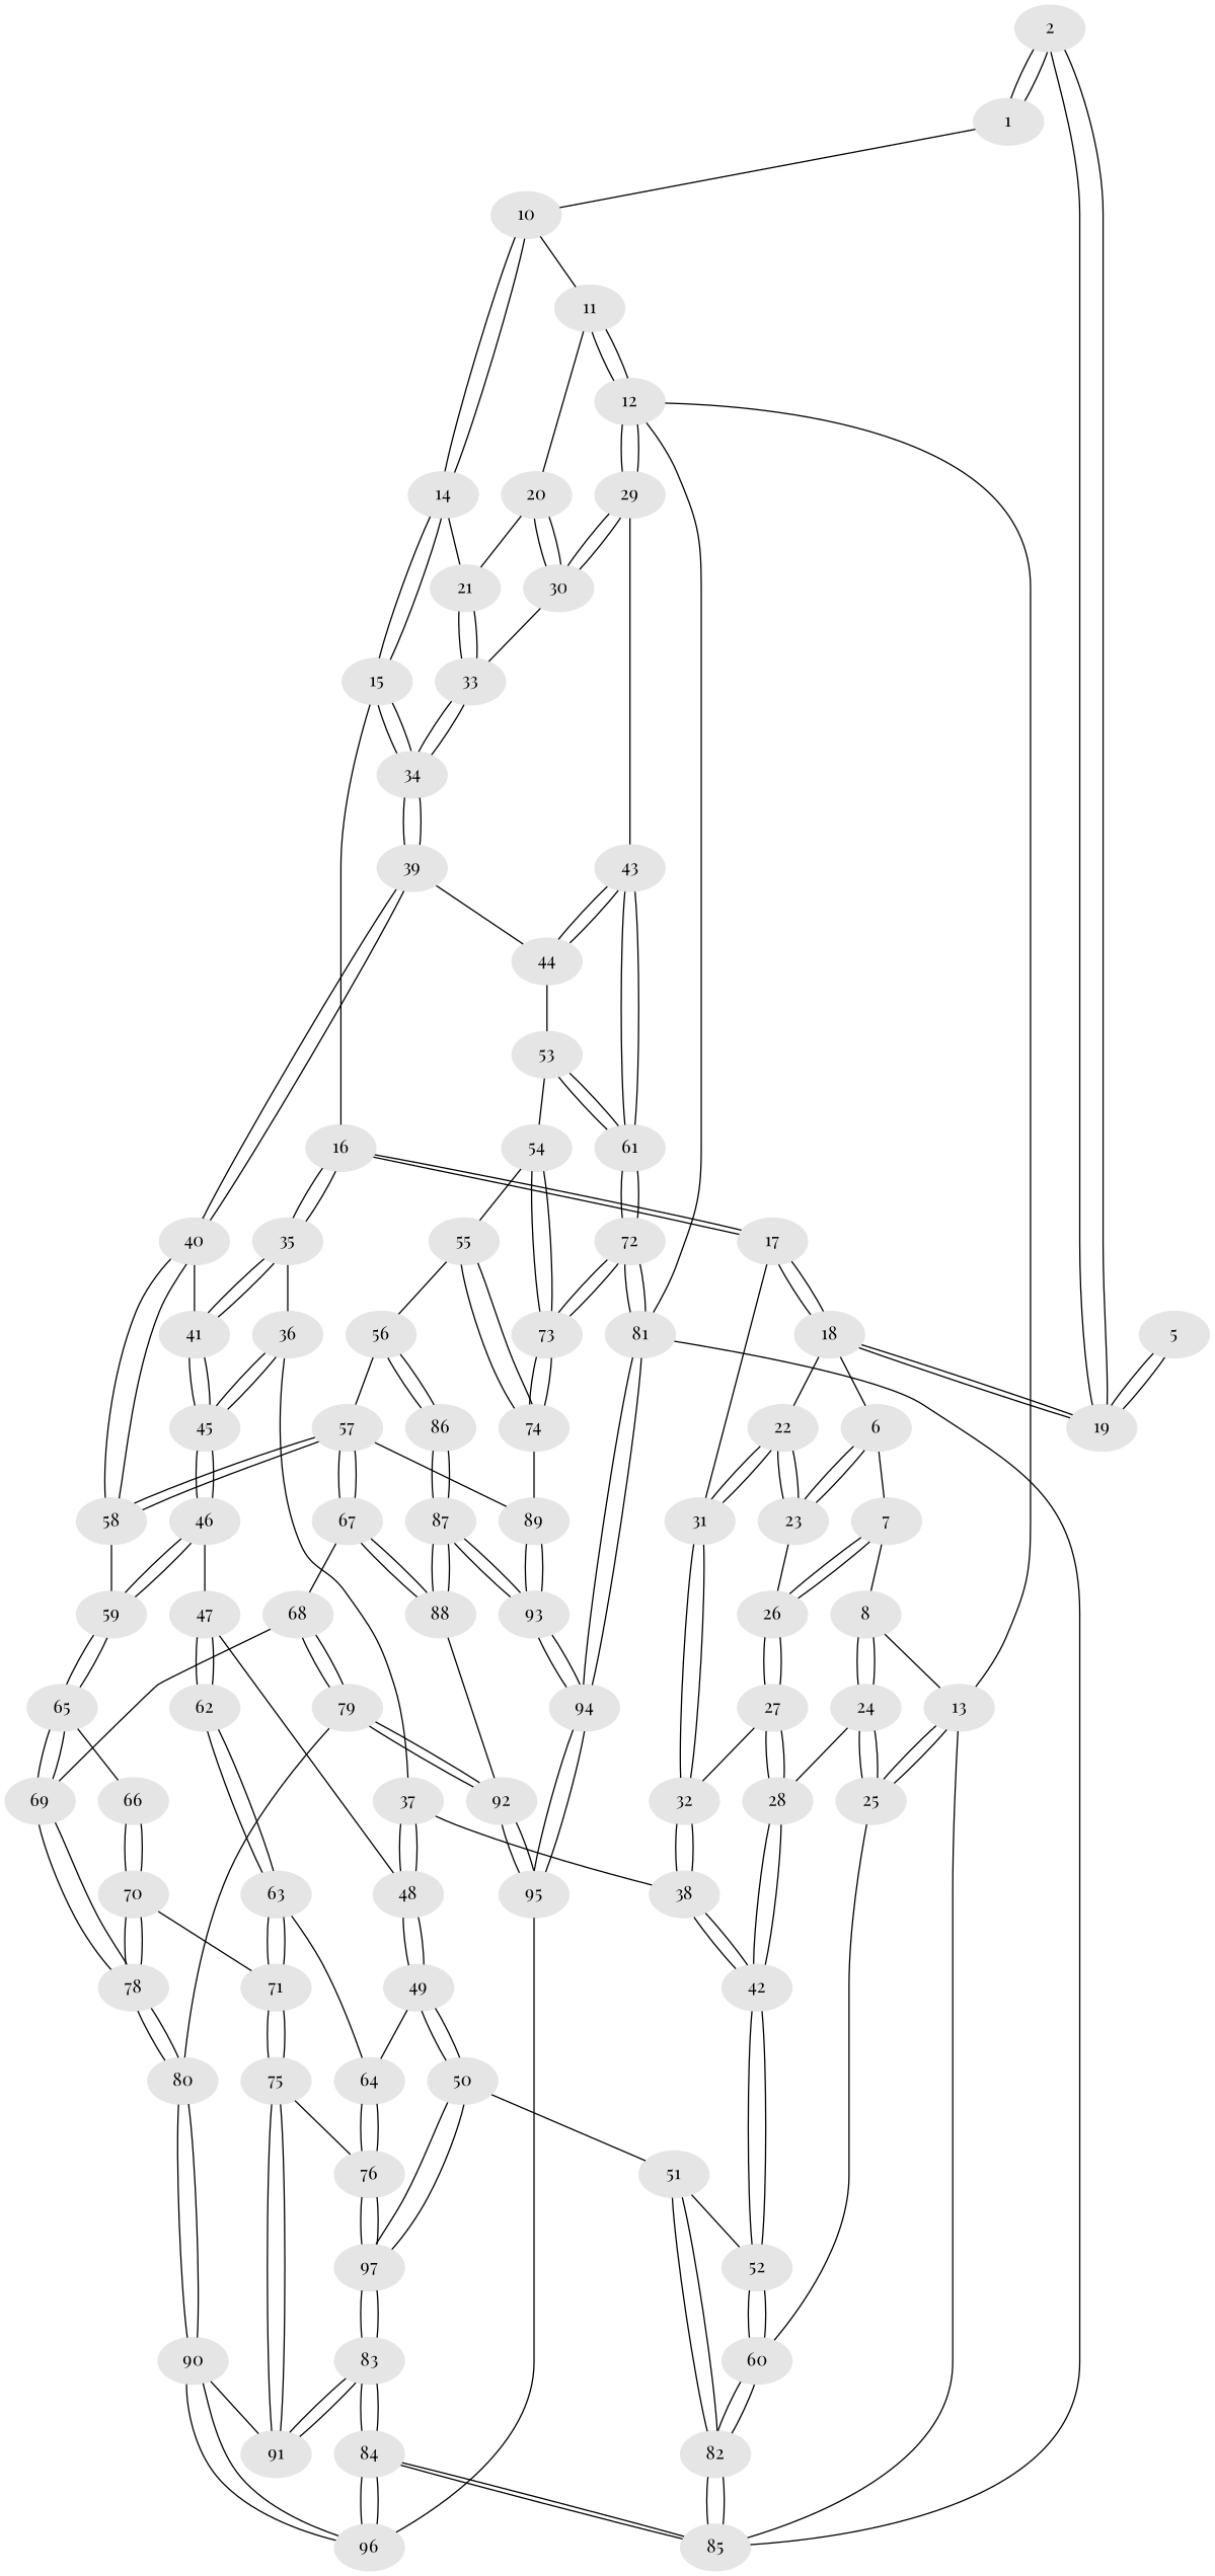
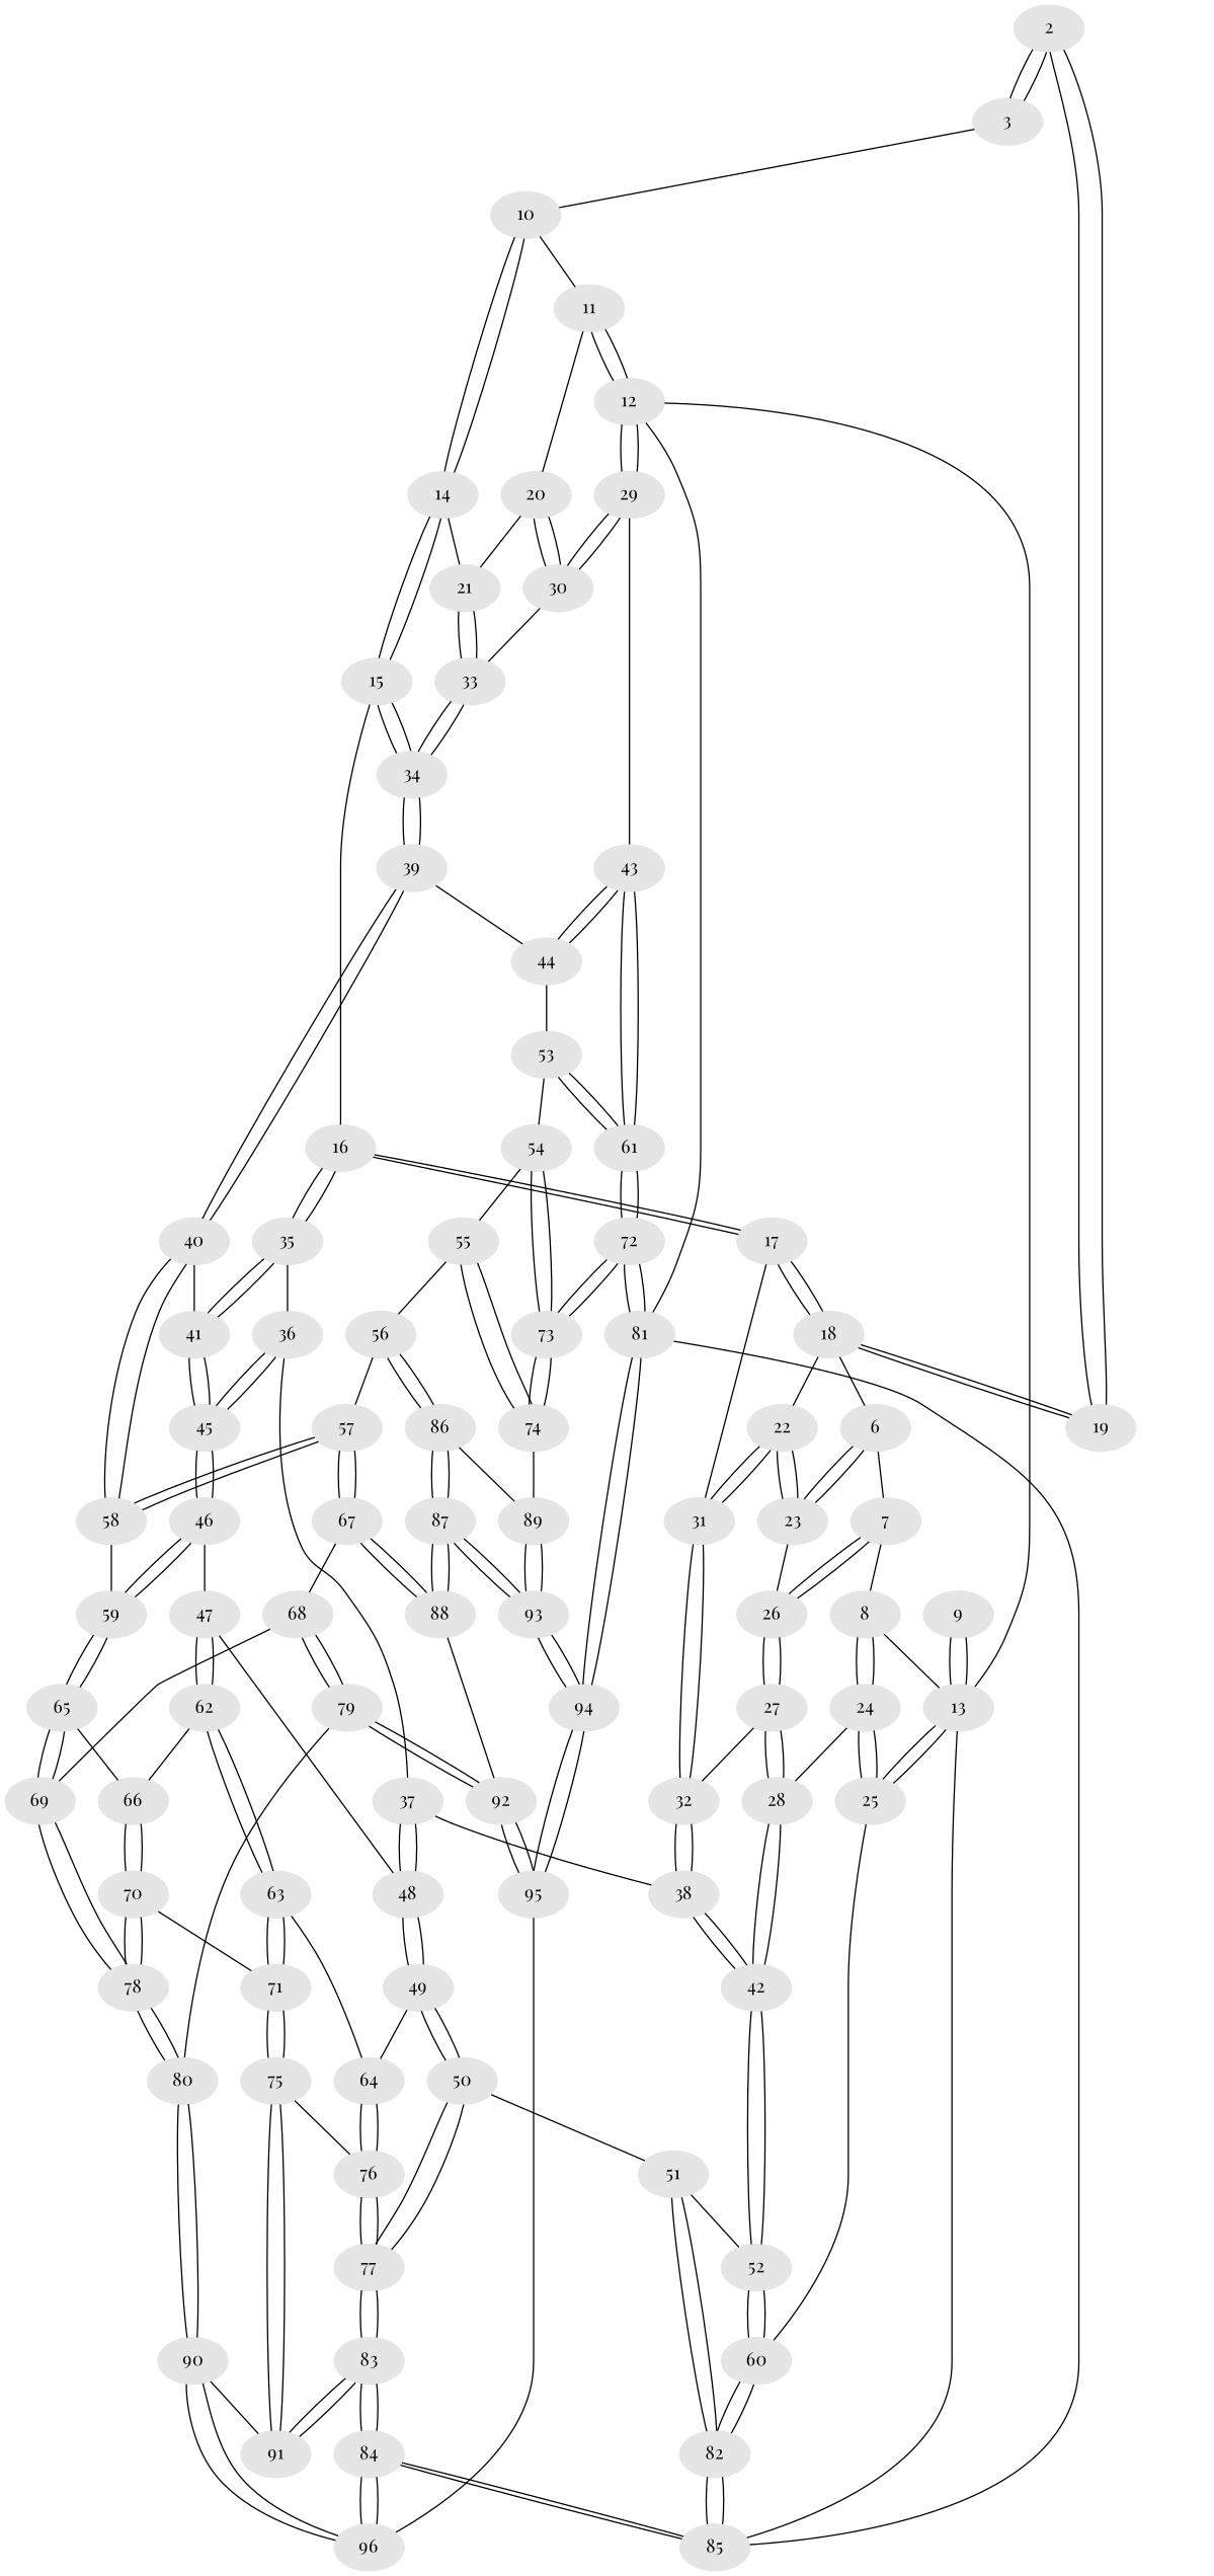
  graph {
    fontname="Playfair Display"
    node [color=gray90 fontname="Playfair Display" style=filled]
    edge [fontname="Playfair Display"]
    2
-   3 [label=1]
+   3
    19
-   5
    10
    11
    14
+   9
    13
    6
    7
    23
    8
    26
    24
    27
    25
    28
    85
    12
    20
    15
    21
    29
    81
    30
    43
    94
    60
    16
    34
    33
    17
    35
    39
    18
    31
    36
    41
    22
    32
    42
    82
    38
    52
    44
    61
    40
    37
    45
    48
    46
    49
    58
    53
    59
    72
    54
    47
    62
    65
    63
    66
    50
    64
    51
-   77 [label=97]
+   77
    76
    83
    55
    73
    56
    74
    57
    86
    89
    67
    87
    68
    88
    69
    71
    70
    75
    78
    79
    92
    80
    91
    93
    84
    90
    95
    96
    2 -- 3
    2 -- 3
    2 -- 19
    2 -- 19
    3 -- 10
-   5 -- 19
-   5 -- 19
    10 -- 11
    10 -- 14
    10 -- 14
    11 -- 12
    11 -- 12
    11 -- 20
    14 -- 15
    14 -- 15
    14 -- 21
+   9 -- 13
+   9 -- 13
    13 -- 25
    13 -- 25
    13 -- 85
    6 -- 7
    6 -- 23
    6 -- 23
    7 -- 8
    7 -- 26
    7 -- 26
    23 -- 26
    8 -- 13
    8 -- 24
    8 -- 24
    26 -- 27
    26 -- 27
    24 -- 25
    24 -- 25
    24 -- 28
    27 -- 28
    27 -- 28
    27 -- 32
    25 -- 60
    28 -- 42
    28 -- 42
    12 -- 13
    12 -- 29
    12 -- 29
    12 -- 81
    20 -- 21
    20 -- 30
    20 -- 30
    15 -- 16
    15 -- 34
    15 -- 34
    21 -- 33
    21 -- 33
    29 -- 30
    29 -- 30
    29 -- 43
    81 -- 85
    81 -- 94
    81 -- 94
    30 -- 33
    43 -- 44
    43 -- 44
    43 -- 61
    43 -- 61
    94 -- 95
    94 -- 95
    60 -- 82
    60 -- 82
    16 -- 17
    16 -- 17
    16 -- 35
    16 -- 35
    34 -- 39
    34 -- 39
    33 -- 34
    33 -- 34
    17 -- 18
    17 -- 18
    17 -- 31
    35 -- 36
    35 -- 41
    35 -- 41
    39 -- 44
    39 -- 40
    39 -- 40
    18 -- 19
    18 -- 19
    18 -- 6
    18 -- 22
    31 -- 32
    31 -- 32
    36 -- 37
    36 -- 45
    36 -- 45
    41 -- 45
    41 -- 45
    22 -- 23
    22 -- 23
    22 -- 31
    22 -- 31
    32 -- 38
    32 -- 38
    42 -- 52
    42 -- 52
    82 -- 85
    82 -- 85
    38 -- 42
    38 -- 42
    52 -- 60
    52 -- 60
    44 -- 53
    61 -- 72
    61 -- 72
    40 -- 41
    40 -- 58
    40 -- 58
    37 -- 38
    37 -- 48
    37 -- 48
    45 -- 46
    45 -- 46
    48 -- 49
    48 -- 49
    46 -- 59
    46 -- 59
    46 -- 47
    49 -- 50
    49 -- 50
    49 -- 64
    58 -- 59
    53 -- 61
    53 -- 61
    53 -- 54
    59 -- 65
    59 -- 65
    72 -- 81
    72 -- 81
    72 -- 73
    72 -- 73
    54 -- 55
    54 -- 73
    54 -- 73
    47 -- 48
    47 -- 62
    47 -- 62
    62 -- 63
    62 -- 63
+   62 -- 66
    65 -- 66
    65 -- 69
    65 -- 69
    63 -- 64
    63 -- 71
    63 -- 71
    66 -- 70
    66 -- 70
    50 -- 51
    50 -- 77
    50 -- 77
    64 -- 76
    64 -- 76
    51 -- 82
    51 -- 82
    51 -- 52
    77 -- 83
    77 -- 83
    76 -- 77
    76 -- 77
    83 -- 91
    83 -- 91
    83 -- 84
    83 -- 84
    55 -- 56
    55 -- 74
    55 -- 74
    73 -- 74
    73 -- 74
    56 -- 57
    56 -- 86
    56 -- 86
    74 -- 89
    57 -- 58
    57 -- 58
    57 -- 67
    57 -- 67
-   57 -- 89
+   86 -- 89
    86 -- 87
    86 -- 87
    89 -- 93
    89 -- 93
    67 -- 68
    67 -- 88
    67 -- 88
    87 -- 88
    87 -- 88
    87 -- 93
    87 -- 93
    68 -- 69
    68 -- 79
    68 -- 79
    88 -- 92
    69 -- 78
    69 -- 78
    71 -- 75
    71 -- 75
    70 -- 71
    70 -- 78
    70 -- 78
    75 -- 76
    75 -- 91
    75 -- 91
    78 -- 80
    78 -- 80
    79 -- 92
    79 -- 92
    79 -- 80
    92 -- 95
    92 -- 95
    80 -- 90
    80 -- 90
    93 -- 94
    93 -- 94
    84 -- 85
    84 -- 85
    84 -- 96
    84 -- 96
    90 -- 91
    90 -- 96
    90 -- 96
    95 -- 96
  }
